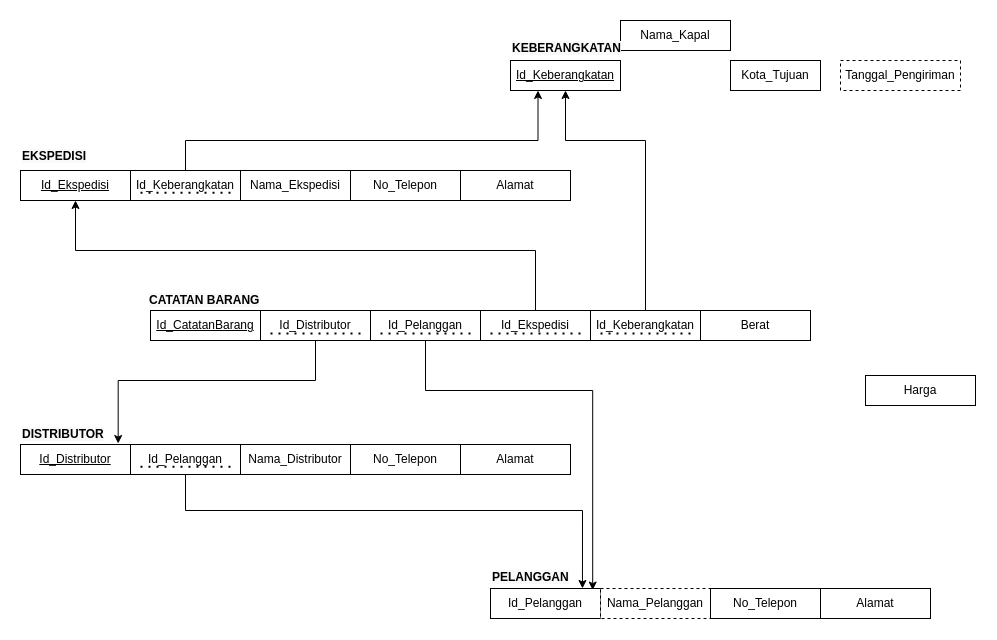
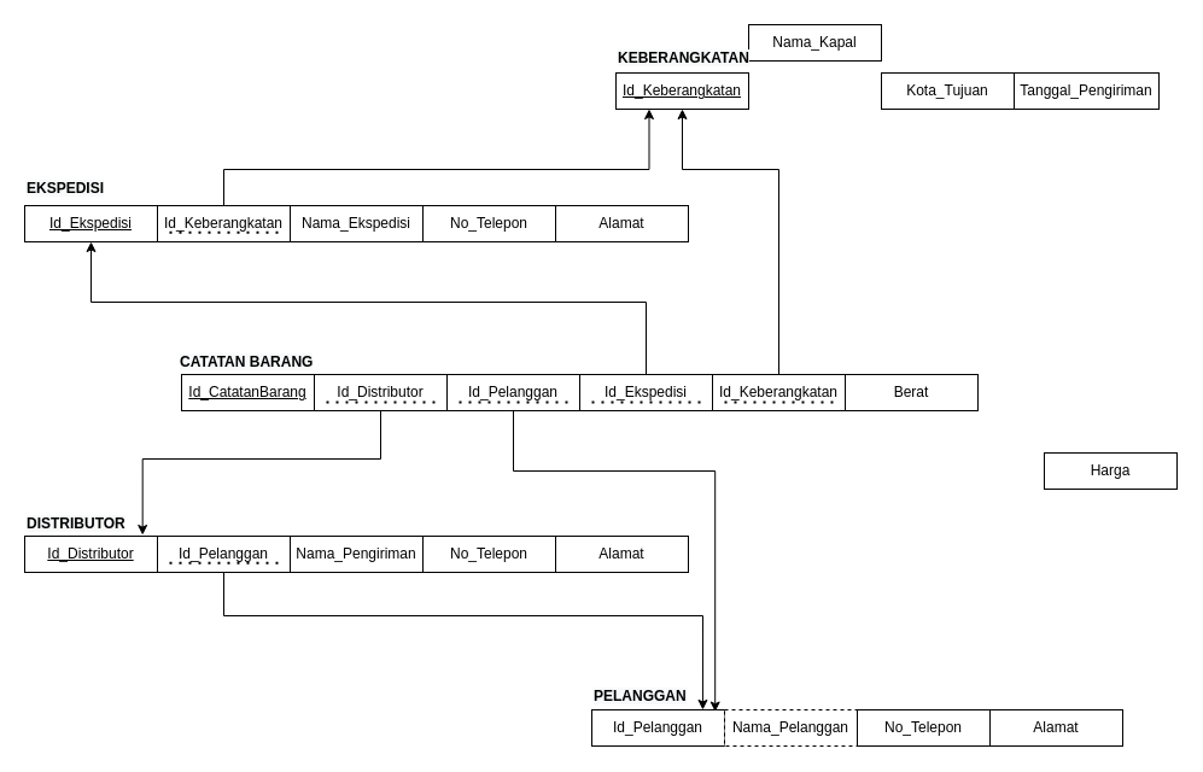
  <mxCell id="0" />
  <mxCell id="1" parent="0" />
  <mxCell id="2" value="&lt;u&gt;Id_CatatanBarang&lt;/u&gt;" style="rounded=0;whiteSpace=wrap;html=1;" parent="1" vertex="1"><mxGeometry x="150" y="310" width="110" height="30" as="geometry" /></mxCell>
  <mxCell id="3" style="edgeStyle=orthogonalEdgeStyle;rounded=0;orthogonalLoop=1;jettySize=auto;html=1;exitX=0.5;exitY=1;exitDx=0;exitDy=0;entryX=0.888;entryY=-0.033;entryDx=0;entryDy=0;entryPerimeter=0;startArrow=none;startFill=0;endArrow=classic;endFill=1;" parent="1" source="4" target="17" edge="1"><mxGeometry relative="1" as="geometry"><Array as="points"><mxPoint x="315" y="380" /><mxPoint x="118" y="380" /></Array></mxGeometry></mxCell>
  <mxCell id="4" value="Id_Distributor" style="rounded=0;whiteSpace=wrap;html=1;" parent="1" vertex="1"><mxGeometry x="260" y="310" width="110" height="30" as="geometry" /></mxCell>
  <mxCell id="5" style="edgeStyle=orthogonalEdgeStyle;rounded=0;orthogonalLoop=1;jettySize=auto;html=1;exitX=0.5;exitY=1;exitDx=0;exitDy=0;entryX=0.929;entryY=0.052;entryDx=0;entryDy=0;entryPerimeter=0;startArrow=none;startFill=0;endArrow=classic;endFill=1;" parent="1" source="6" target="21" edge="1"><mxGeometry relative="1" as="geometry"><Array as="points"><mxPoint x="425" y="390" /><mxPoint x="592" y="390" /></Array></mxGeometry></mxCell>
  <mxCell id="6" value="Id_Pelanggan" style="rounded=0;whiteSpace=wrap;html=1;" parent="1" vertex="1"><mxGeometry x="370" y="310" width="110" height="30" as="geometry" /></mxCell>
  <mxCell id="7" style="edgeStyle=orthogonalEdgeStyle;rounded=0;orthogonalLoop=1;jettySize=auto;html=1;exitX=0.5;exitY=0;exitDx=0;exitDy=0;entryX=0.5;entryY=1;entryDx=0;entryDy=0;startArrow=none;startFill=0;endArrow=classic;endFill=1;" parent="1" source="8" target="28" edge="1"><mxGeometry relative="1" as="geometry"><Array as="points"><mxPoint x="535" y="250" /><mxPoint x="75" y="250" /></Array></mxGeometry></mxCell>
  <mxCell id="8" value="Id_Ekspedisi" style="rounded=0;whiteSpace=wrap;html=1;" parent="1" vertex="1"><mxGeometry x="480" y="310" width="110" height="30" as="geometry" /></mxCell>
  <mxCell id="9" style="edgeStyle=orthogonalEdgeStyle;rounded=0;orthogonalLoop=1;jettySize=auto;html=1;exitX=0.5;exitY=0;exitDx=0;exitDy=0;entryX=0.5;entryY=1;entryDx=0;entryDy=0;startArrow=none;startFill=0;endArrow=classic;endFill=1;" parent="1" source="10" target="35" edge="1"><mxGeometry relative="1" as="geometry"><Array as="points"><mxPoint x="645" y="140" /><mxPoint x="565" y="140" /></Array></mxGeometry></mxCell>
  <mxCell id="10" value="Id_Keberangkatan" style="rounded=0;whiteSpace=wrap;html=1;" parent="1" vertex="1"><mxGeometry x="590" y="310" width="110" height="30" as="geometry" /></mxCell>
  <mxCell id="11" value="&lt;span style=&quot;text-align: left&quot;&gt;Berat&lt;/span&gt;" style="rounded=0;whiteSpace=wrap;html=1;" parent="1" vertex="1"><mxGeometry x="700" y="310" width="110" height="30" as="geometry" /></mxCell>
  <mxCell id="12" value="&lt;span style=&quot;text-align: left&quot;&gt;Harga&lt;/span&gt;" style="rounded=0;whiteSpace=wrap;html=1;" parent="1" vertex="1"><mxGeometry x="865" y="375" width="110" height="30" as="geometry" /></mxCell>
  <mxCell id="13" value="" style="endArrow=none;dashed=1;html=1;dashPattern=1 3;strokeWidth=2;" parent="1" edge="1"><mxGeometry width="50" height="50" relative="1" as="geometry"><mxPoint x="600" y="333" as="sourcePoint" /><mxPoint x="690" y="333" as="targetPoint" /></mxGeometry></mxCell>
  <mxCell id="14" value="" style="endArrow=none;dashed=1;html=1;dashPattern=1 3;strokeWidth=2;" parent="1" edge="1"><mxGeometry width="50" height="50" relative="1" as="geometry"><mxPoint x="490" y="333" as="sourcePoint" /><mxPoint x="580" y="333" as="targetPoint" /></mxGeometry></mxCell>
  <mxCell id="15" value="" style="endArrow=none;dashed=1;html=1;dashPattern=1 3;strokeWidth=2;" parent="1" edge="1"><mxGeometry width="50" height="50" relative="1" as="geometry"><mxPoint x="380" y="333" as="sourcePoint" /><mxPoint x="470" y="333" as="targetPoint" /></mxGeometry></mxCell>
  <mxCell id="16" value="" style="endArrow=none;dashed=1;html=1;dashPattern=1 3;strokeWidth=2;" parent="1" edge="1"><mxGeometry width="50" height="50" relative="1" as="geometry"><mxPoint x="270" y="333" as="sourcePoint" /><mxPoint x="360" y="333" as="targetPoint" /></mxGeometry></mxCell>
  <mxCell id="17" value="&lt;span style=&quot;font-family: &amp;#34;helvetica&amp;#34; ; text-align: left&quot;&gt;&lt;u&gt;Id_Distributor&lt;/u&gt;&lt;/span&gt;" style="rounded=0;whiteSpace=wrap;html=1;" parent="1" vertex="1"><mxGeometry x="20" y="444" width="110" height="30" as="geometry" /></mxCell>
- <mxCell id="18" value="&lt;span style=&quot;text-align: left&quot;&gt;Nama_Distributor&lt;/span&gt;" style="rounded=0;whiteSpace=wrap;html=1;" parent="1" vertex="1"><mxGeometry x="240" y="444" width="110" height="30" as="geometry" /></mxCell>
+ <mxCell id="18" value="&lt;span style=&quot;text-align: left&quot;&gt;Nama_Pengiriman&lt;/span&gt;" style="rounded=0;whiteSpace=wrap;html=1;" parent="1" vertex="1"><mxGeometry x="240" y="444" width="110" height="30" as="geometry" /></mxCell>
  <mxCell id="19" value="&lt;span style=&quot;text-align: left&quot;&gt;No_Telepon&lt;/span&gt;" style="rounded=0;whiteSpace=wrap;html=1;" parent="1" vertex="1"><mxGeometry x="350" y="444" width="110" height="30" as="geometry" /></mxCell>
  <mxCell id="20" value="&lt;span style=&quot;text-align: left&quot;&gt;Alamat&lt;/span&gt;" style="rounded=0;whiteSpace=wrap;html=1;" parent="1" vertex="1"><mxGeometry x="460" y="444" width="110" height="30" as="geometry" /></mxCell>
  <mxCell id="21" value="&lt;span style=&quot;font-family: &amp;#34;helvetica&amp;#34; ; text-align: left&quot;&gt;Id_Pelanggan&lt;/span&gt;" style="rounded=0;whiteSpace=wrap;html=1;" parent="1" vertex="1"><mxGeometry x="490" y="588" width="110" height="30" as="geometry" /></mxCell>
  <mxCell id="22" value="&lt;span style=&quot;text-align: left&quot;&gt;Nama_Pelanggan&lt;/span&gt;" style="rounded=0;whiteSpace=wrap;html=1;dashed=1;" parent="1" vertex="1"><mxGeometry x="600" y="588" width="110" height="30" as="geometry" /></mxCell>
  <mxCell id="23" value="&lt;span style=&quot;text-align: left&quot;&gt;No_Telepon&lt;/span&gt;" style="rounded=0;whiteSpace=wrap;html=1;" parent="1" vertex="1"><mxGeometry x="710" y="588" width="110" height="30" as="geometry" /></mxCell>
  <mxCell id="24" value="&lt;span style=&quot;text-align: left&quot;&gt;Alamat&lt;/span&gt;" style="rounded=0;whiteSpace=wrap;html=1;" parent="1" vertex="1"><mxGeometry x="820" y="588" width="110" height="30" as="geometry" /></mxCell>
  <mxCell id="25" style="edgeStyle=orthogonalEdgeStyle;rounded=0;orthogonalLoop=1;jettySize=auto;html=1;exitX=0.5;exitY=1;exitDx=0;exitDy=0;entryX=0.836;entryY=-0.001;entryDx=0;entryDy=0;entryPerimeter=0;startArrow=none;startFill=0;endArrow=classic;endFill=1;" parent="1" source="26" target="21" edge="1"><mxGeometry relative="1" as="geometry"><Array as="points"><mxPoint x="185" y="510" /><mxPoint x="582" y="510" /></Array></mxGeometry></mxCell>
  <mxCell id="26" value="Id_Pelanggan" style="rounded=0;whiteSpace=wrap;html=1;" parent="1" vertex="1"><mxGeometry x="130" y="444" width="110" height="30" as="geometry" /></mxCell>
  <mxCell id="27" value="" style="endArrow=none;dashed=1;html=1;dashPattern=1 3;strokeWidth=2;" parent="1" edge="1"><mxGeometry width="50" height="50" relative="1" as="geometry"><mxPoint x="140" y="466.17" as="sourcePoint" /><mxPoint x="230" y="466.17" as="targetPoint" /></mxGeometry></mxCell>
  <mxCell id="28" value="&lt;span style=&quot;font-family: &amp;#34;helvetica&amp;#34; ; text-align: left&quot;&gt;&lt;u&gt;Id_Ekspedisi&lt;/u&gt;&lt;/span&gt;" style="rounded=0;whiteSpace=wrap;html=1;" parent="1" vertex="1"><mxGeometry x="20" y="170" width="110" height="30" as="geometry" /></mxCell>
  <mxCell id="29" value="&lt;span style=&quot;text-align: left&quot;&gt;Nama_Ekspedisi&lt;/span&gt;" style="rounded=0;whiteSpace=wrap;html=1;" parent="1" vertex="1"><mxGeometry x="240" y="170" width="110" height="30" as="geometry" /></mxCell>
  <mxCell id="30" value="&lt;span style=&quot;text-align: left&quot;&gt;No_Telepon&lt;/span&gt;" style="rounded=0;whiteSpace=wrap;html=1;" parent="1" vertex="1"><mxGeometry x="350" y="170" width="110" height="30" as="geometry" /></mxCell>
  <mxCell id="31" value="&lt;span style=&quot;text-align: left&quot;&gt;Alamat&lt;/span&gt;" style="rounded=0;whiteSpace=wrap;html=1;" parent="1" vertex="1"><mxGeometry x="460" y="170" width="110" height="30" as="geometry" /></mxCell>
  <mxCell id="32" style="edgeStyle=orthogonalEdgeStyle;rounded=0;orthogonalLoop=1;jettySize=auto;html=1;exitX=0.5;exitY=0;exitDx=0;exitDy=0;entryX=0.25;entryY=1;entryDx=0;entryDy=0;startArrow=none;startFill=0;endArrow=classic;endFill=1;" parent="1" source="33" target="35" edge="1"><mxGeometry relative="1" as="geometry"><Array as="points"><mxPoint x="185" y="140" /><mxPoint x="538" y="140" /></Array></mxGeometry></mxCell>
  <mxCell id="33" value="Id_Keberangkatan" style="rounded=0;whiteSpace=wrap;html=1;" parent="1" vertex="1"><mxGeometry x="130" y="170" width="110" height="30" as="geometry" /></mxCell>
  <mxCell id="34" value="" style="endArrow=none;dashed=1;html=1;dashPattern=1 3;strokeWidth=2;" parent="1" edge="1"><mxGeometry width="50" height="50" relative="1" as="geometry"><mxPoint x="140" y="192.17" as="sourcePoint" /><mxPoint x="230" y="192.17" as="targetPoint" /></mxGeometry></mxCell>
  <mxCell id="35" value="&lt;span style=&quot;font-family: &amp;#34;helvetica&amp;#34; ; text-align: left&quot;&gt;&lt;u&gt;Id_Keberangkatan&lt;/u&gt;&lt;/span&gt;" style="rounded=0;whiteSpace=wrap;html=1;" parent="1" vertex="1"><mxGeometry x="510" y="60" width="110" height="30" as="geometry" /></mxCell>
  <mxCell id="36" value="&lt;span style=&quot;text-align: left&quot;&gt;Nama_Kapal&lt;/span&gt;" style="rounded=0;whiteSpace=wrap;html=1;" parent="1" vertex="1"><mxGeometry x="620" y="20" width="110" height="30" as="geometry" /></mxCell>
- <mxCell id="37" value="&lt;span style=&quot;text-align: left&quot;&gt;Kota_Tujuan&lt;/span&gt;" style="rounded=0;whiteSpace=wrap;html=1;" parent="1" vertex="1"><mxGeometry x="730" y="60" width="90" height="30" as="geometry" /></mxCell>
- <mxCell id="38" value="&lt;span style=&quot;text-align: left&quot;&gt;Tanggal_Pengiriman&lt;/span&gt;" style="rounded=0;whiteSpace=wrap;html=1;dashed=1;" parent="1" vertex="1"><mxGeometry x="840" y="60" width="120" height="30" as="geometry" /></mxCell>
+ <mxCell id="37" value="&lt;span style=&quot;text-align: left&quot;&gt;Kota_Tujuan&lt;/span&gt;" style="rounded=0;whiteSpace=wrap;html=1;" parent="1" vertex="1"><mxGeometry x="730" y="60" width="110" height="30" as="geometry" /></mxCell>
+ <mxCell id="38" value="&lt;span style=&quot;text-align: left&quot;&gt;Tanggal_Pengiriman&lt;/span&gt;" style="rounded=0;whiteSpace=wrap;html=1;" parent="1" vertex="1"><mxGeometry x="840" y="60" width="120" height="30" as="geometry" /></mxCell>
  <mxCell id="39" value="&lt;span style=&quot;color: rgb(0 , 0 , 0) ; font-family: &amp;#34;helvetica&amp;#34; ; font-size: 12px ; font-style: normal ; letter-spacing: normal ; text-align: center ; text-indent: 0px ; text-transform: none ; word-spacing: 0px ; background-color: rgb(248 , 249 , 250)&quot;&gt;&lt;b&gt;CATATAN BARANG&lt;/b&gt;&lt;/span&gt;" style="text;whiteSpace=wrap;html=1;" parent="1" vertex="1"><mxGeometry x="147" y="286" width="120" height="30" as="geometry" /></mxCell>
  <mxCell id="40" value="&lt;span style=&quot;color: rgb(0 , 0 , 0) ; font-family: &amp;#34;helvetica&amp;#34; ; font-size: 12px ; font-style: normal ; letter-spacing: normal ; text-align: center ; text-indent: 0px ; text-transform: none ; word-spacing: 0px ; background-color: rgb(248 , 249 , 250)&quot;&gt;&lt;b&gt;DISTRIBUTOR&lt;/b&gt;&lt;/span&gt;" style="text;whiteSpace=wrap;html=1;" parent="1" vertex="1"><mxGeometry x="20" y="420" width="90" height="30" as="geometry" /></mxCell>
  <mxCell id="41" value="&lt;span style=&quot;color: rgb(0 , 0 , 0) ; font-family: &amp;#34;helvetica&amp;#34; ; font-size: 12px ; font-style: normal ; letter-spacing: normal ; text-align: center ; text-indent: 0px ; text-transform: none ; word-spacing: 0px ; background-color: rgb(248 , 249 , 250)&quot;&gt;&lt;b&gt;PELANGGAN&lt;/b&gt;&lt;/span&gt;" style="text;whiteSpace=wrap;html=1;" parent="1" vertex="1"><mxGeometry x="490" y="563" width="80" height="30" as="geometry" /></mxCell>
  <mxCell id="42" value="&lt;span style=&quot;color: rgb(0 , 0 , 0) ; font-family: &amp;#34;helvetica&amp;#34; ; font-size: 12px ; font-style: normal ; letter-spacing: normal ; text-align: center ; text-indent: 0px ; text-transform: none ; word-spacing: 0px ; background-color: rgb(248 , 249 , 250)&quot;&gt;&lt;b&gt;EKSPEDISI&lt;/b&gt;&lt;/span&gt;" style="text;whiteSpace=wrap;html=1;" parent="1" vertex="1"><mxGeometry x="20" y="142" width="90" height="30" as="geometry" /></mxCell>
  <mxCell id="43" value="&lt;span style=&quot;color: rgb(0 , 0 , 0) ; font-family: &amp;#34;helvetica&amp;#34; ; font-size: 12px ; font-style: normal ; letter-spacing: normal ; text-align: center ; text-indent: 0px ; text-transform: none ; word-spacing: 0px ; background-color: rgb(248 , 249 , 250)&quot;&gt;&lt;b&gt;KEBERANGKATAN&lt;/b&gt;&lt;/span&gt;" style="text;whiteSpace=wrap;html=1;" parent="1" vertex="1"><mxGeometry x="510" y="34" width="90" height="30" as="geometry" /></mxCell>
